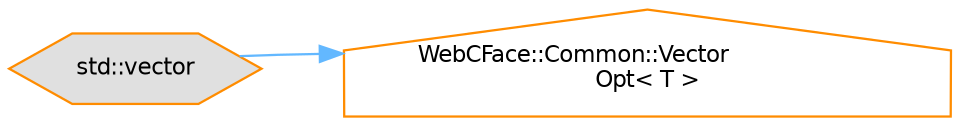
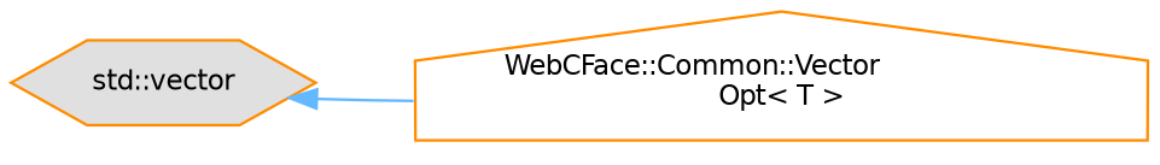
  digraph {
    rankdir=LR
    node [color=darkorange fontname=Helvetica fontsize=10 style=filled]
    n1 [fillcolor="#E0E0E0" height=0.2 label="std::vector" shape=hexagon width=0.4]
    n2 [fillcolor=white height=0.2 label="WebCFace::Common::Vector\lOpt\< T \>" shape=house width=0.4]
-   n2 -> n1 [color=steelblue1 dir=back fontname=Helvetica fontsize=10 labelfontname=Helvetica labelfontsize=10 style=solid]
+   n1 -> n2 [color=steelblue1 dir=back fontname=Helvetica fontsize=10 labelfontname=Helvetica labelfontsize=10 style=solid]
  }
